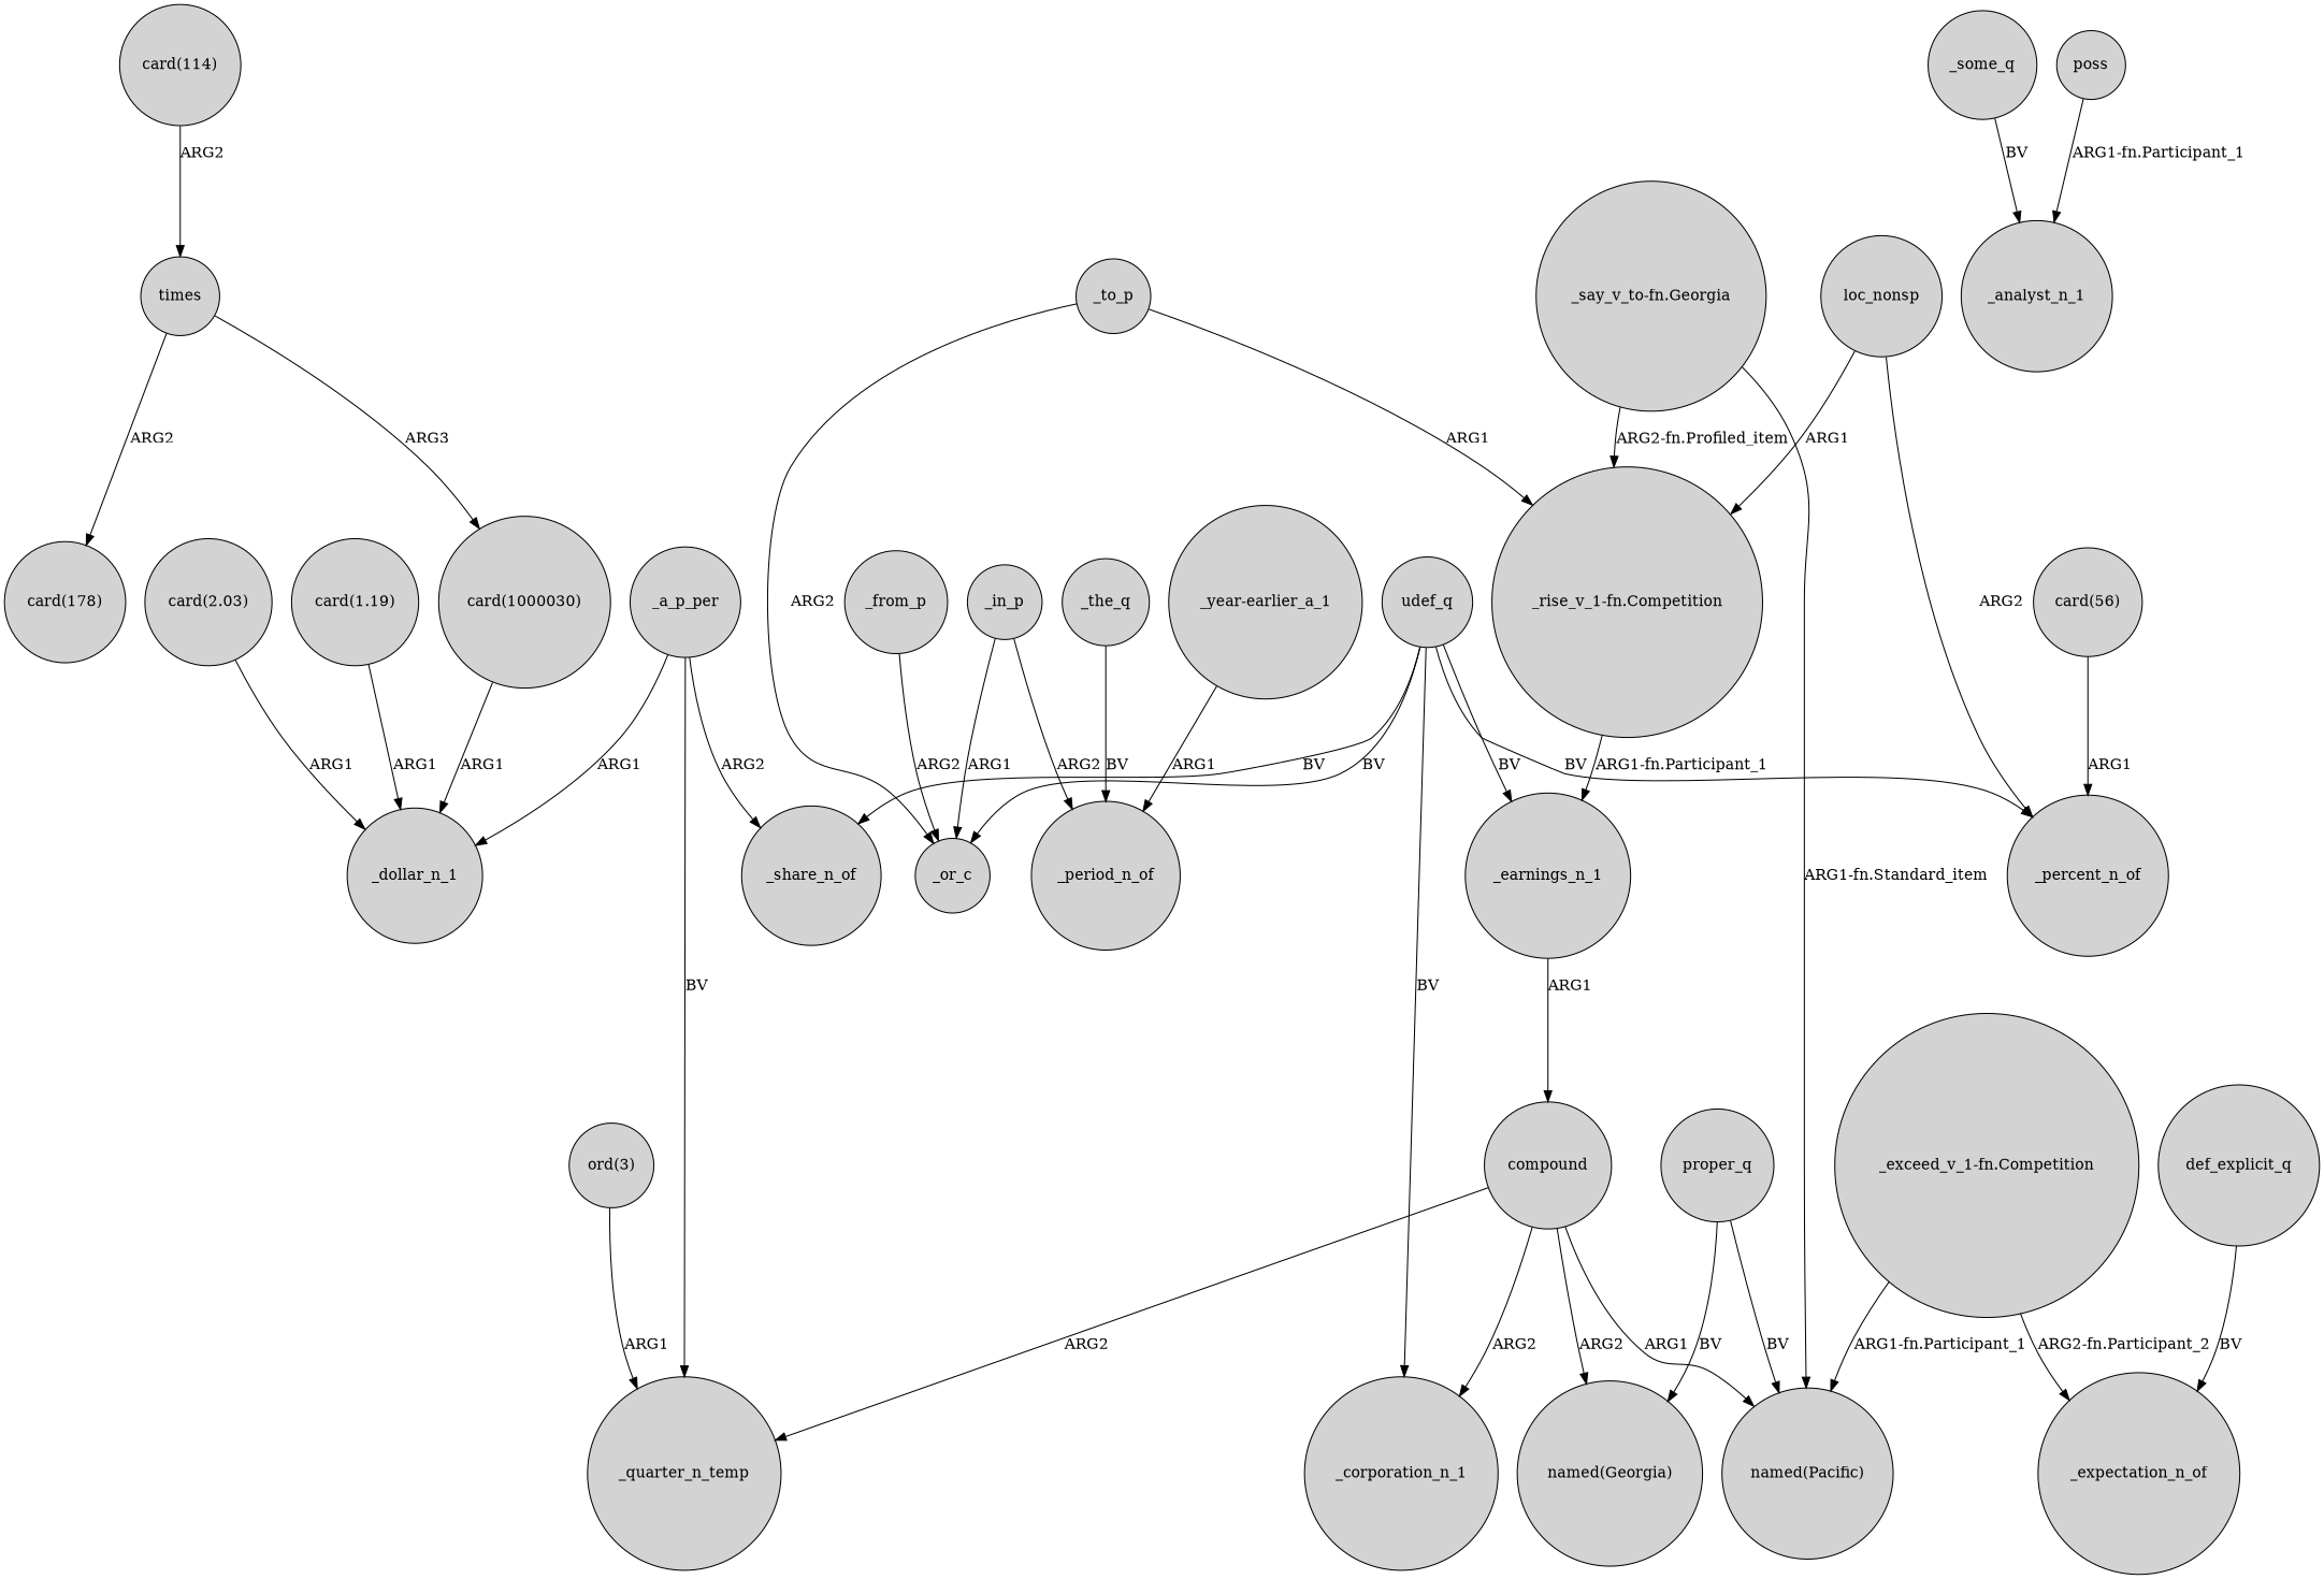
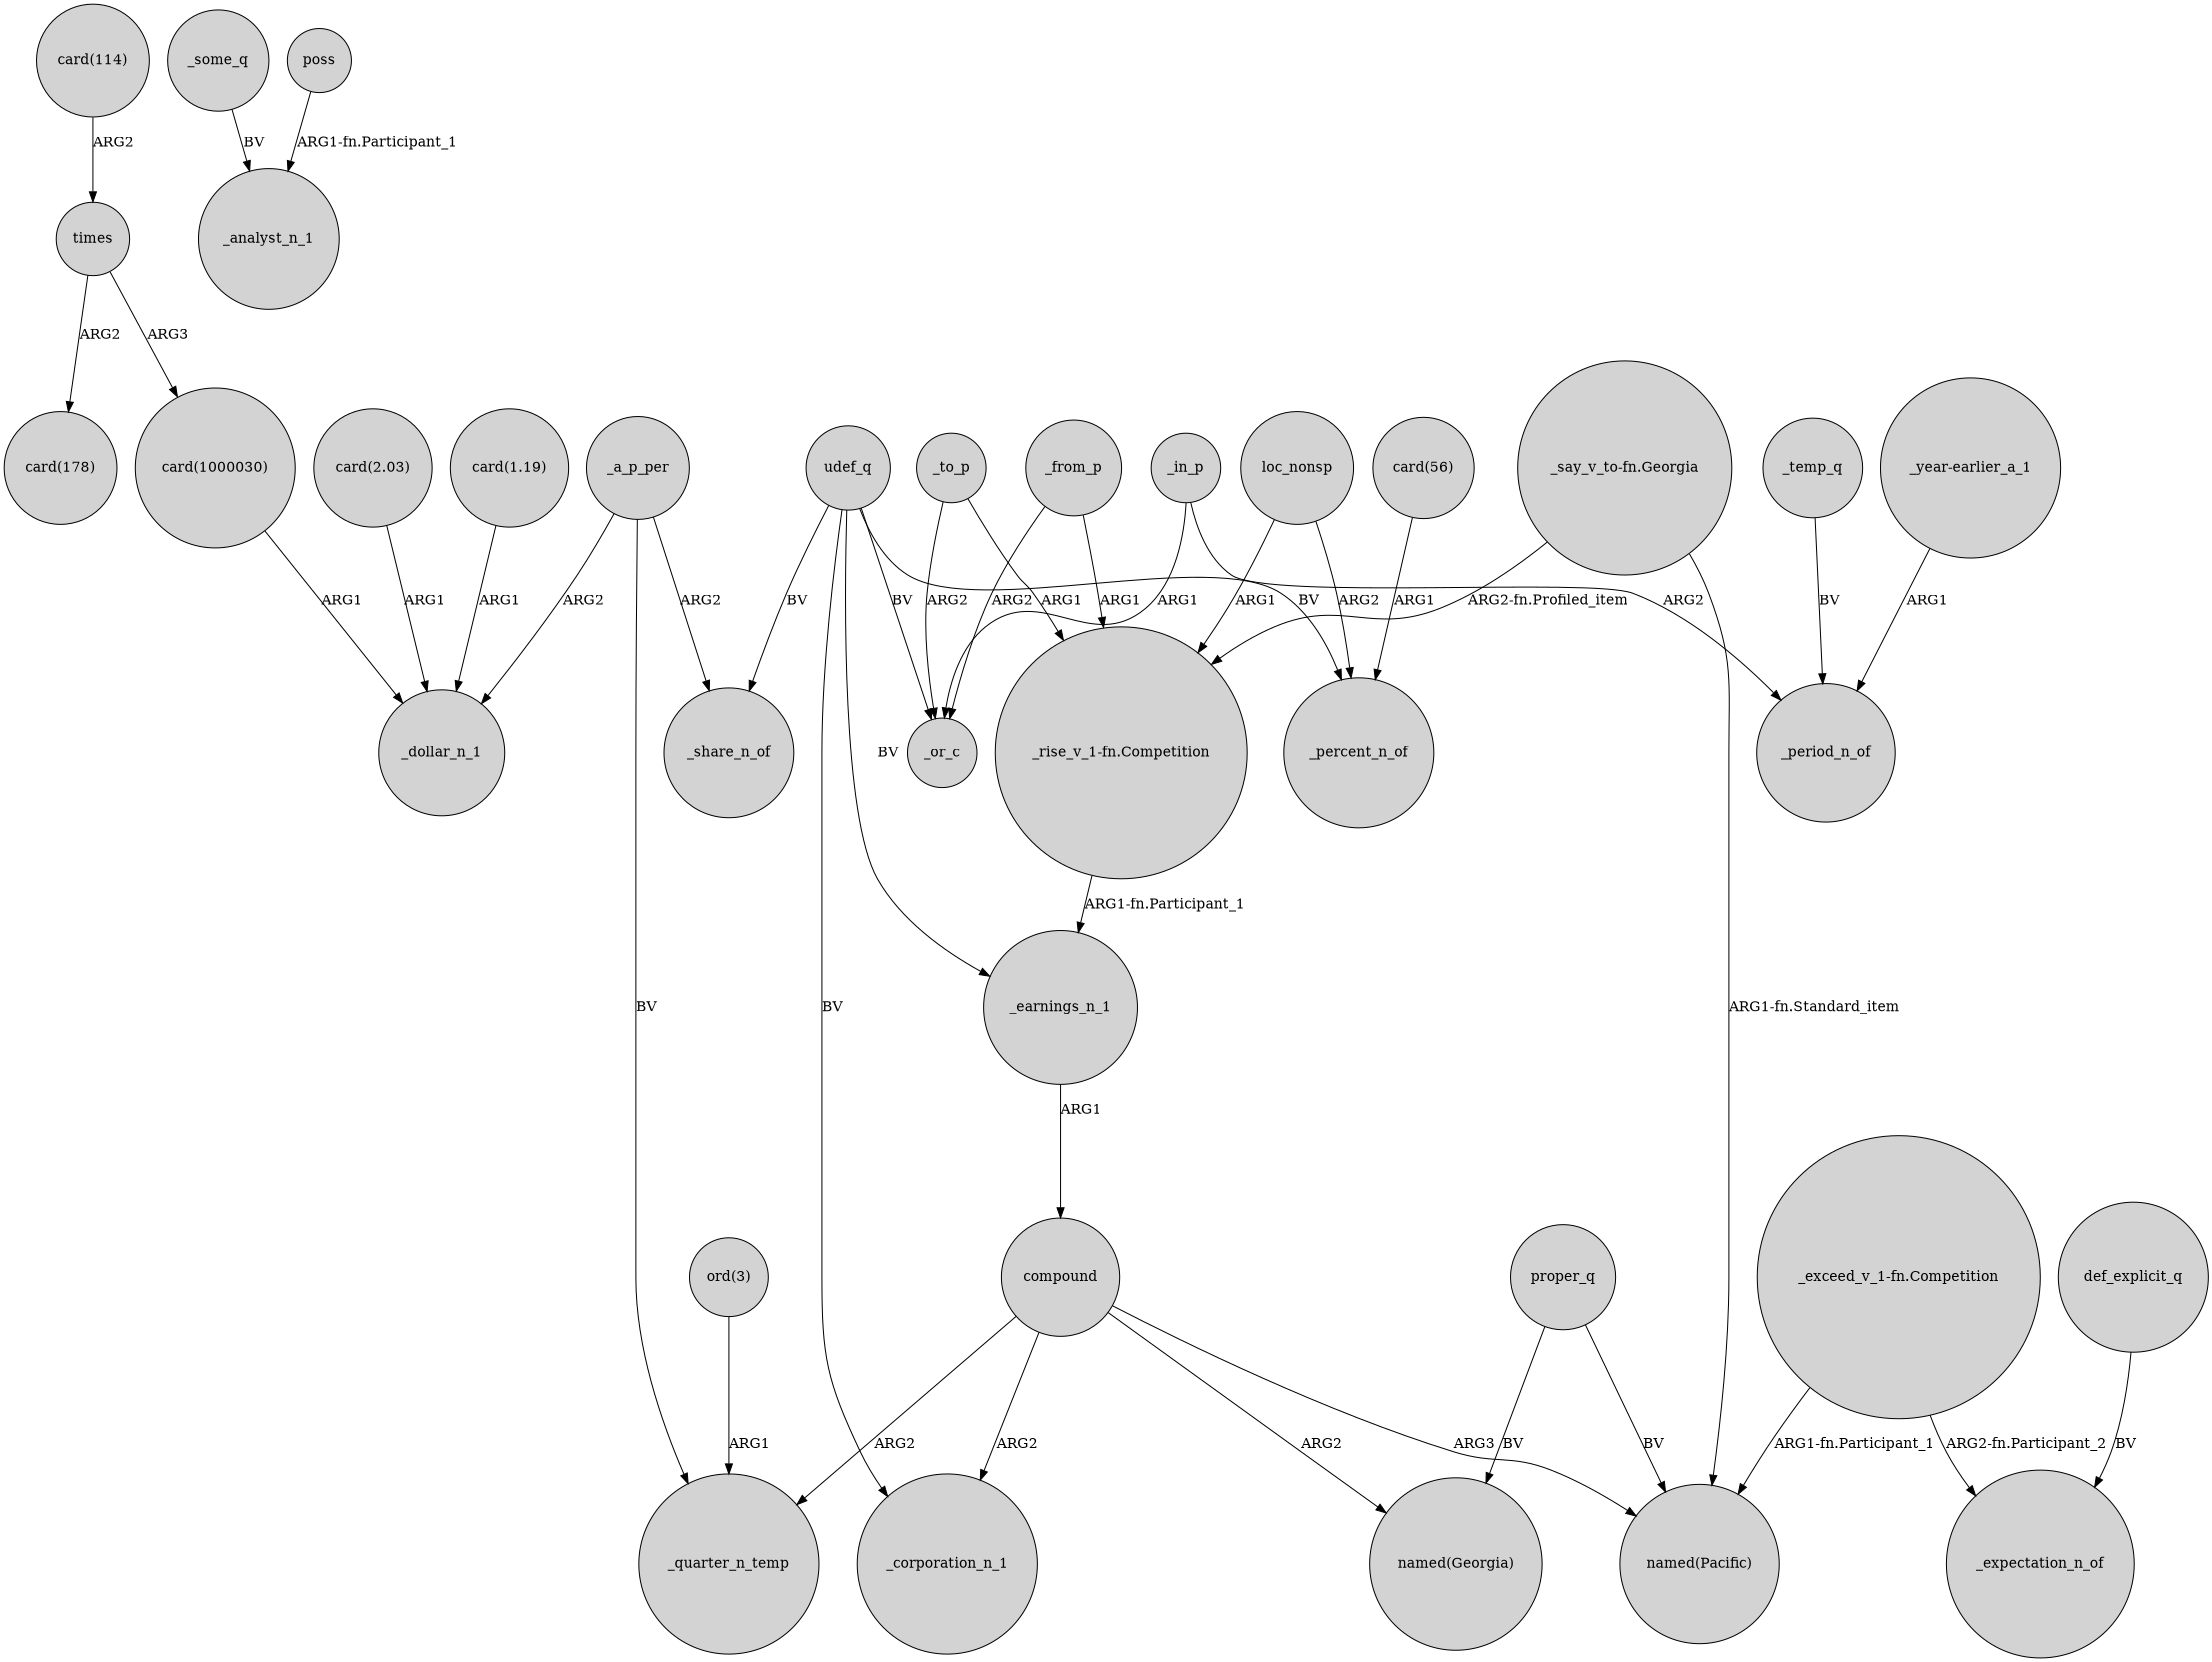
  digraph {
    node [shape=circle style=filled]
    times
    "card(178)"
    n3 [label="card(1000030)"]
    _dollar_n_1
    "card(114)"
    _to_p
    _or_c
    "_rise_v_1-fn.Competition"
    _earnings_n_1
    proper_q
    "named(Georgia)"
    "named(Pacific)"
    "card(2.03)"
    "ord(3)"
    _quarter_n_temp
    loc_nonsp
    _percent_n_of
    compound
    _in_p
    _period_n_of
    _some_q
    _analyst_n_1
    "card(56)"
    "_year-earlier_a_1"
    _from_p
    udef_q
    _share_n_of
    _corporation_n_1
    poss
    _a_p_per
    "card(1.19)"
    n32 [label="_say_v_to-fn.Georgia"]
    "_exceed_v_1-fn.Competition"
    _expectation_n_of
-   _the_q
+   _the_q [label=_temp_q]
    def_explicit_q
    times -> "card(178)" [label=ARG2]
    times -> n3 [label=ARG3]
    n3 -> _dollar_n_1 [label=ARG1]
    "card(114)" -> times [label=ARG2]
    _to_p -> _or_c [label=ARG2]
    _to_p -> "_rise_v_1-fn.Competition" [label=ARG1]
    "_rise_v_1-fn.Competition" -> _earnings_n_1 [label="ARG1-fn.Participant_1"]
    _earnings_n_1 -> compound [label=ARG1]
    proper_q -> "named(Georgia)" [label=BV]
    proper_q -> "named(Pacific)" [label=BV]
    "card(2.03)" -> _dollar_n_1 [label=ARG1]
    "ord(3)" -> _quarter_n_temp [label=ARG1]
    loc_nonsp -> "_rise_v_1-fn.Competition" [label=ARG1]
    loc_nonsp -> _percent_n_of [label=ARG2]
    compound -> "named(Georgia)" [label=ARG2]
-   compound -> "named(Pacific)" [label=ARG1]
+   compound -> "named(Pacific)" [label=ARG3]
    compound -> _quarter_n_temp [label=ARG2]
    compound -> _corporation_n_1 [label=ARG2]
    _in_p -> _or_c [label=ARG1]
    _in_p -> _period_n_of [label=ARG2]
    _some_q -> _analyst_n_1 [label=BV]
    "card(56)" -> _percent_n_of [label=ARG1]
    "_year-earlier_a_1" -> _period_n_of [label=ARG1]
    _from_p -> _or_c [label=ARG2]
+   _from_p -> "_rise_v_1-fn.Competition" [label=ARG1]
    udef_q -> _or_c [label=BV]
    udef_q -> _earnings_n_1 [label=BV]
    udef_q -> _percent_n_of [label=BV]
    udef_q -> _share_n_of [label=BV]
    udef_q -> _corporation_n_1 [label=BV]
    poss -> _analyst_n_1 [label="ARG1-fn.Participant_1"]
-   _a_p_per -> _dollar_n_1 [label=ARG1]
+   _a_p_per -> _dollar_n_1 [label=ARG2]
    _a_p_per -> _quarter_n_temp [label=BV]
    _a_p_per -> _share_n_of [label=ARG2]
    "card(1.19)" -> _dollar_n_1 [label=ARG1]
    n32 -> "_rise_v_1-fn.Competition" [label="ARG2-fn.Profiled_item"]
    n32 -> "named(Pacific)" [label="ARG1-fn.Standard_item"]
    "_exceed_v_1-fn.Competition" -> "named(Pacific)" [label="ARG1-fn.Participant_1"]
    "_exceed_v_1-fn.Competition" -> _expectation_n_of [label="ARG2-fn.Participant_2"]
    _the_q -> _period_n_of [label=BV]
    def_explicit_q -> _expectation_n_of [label=BV]
  }
